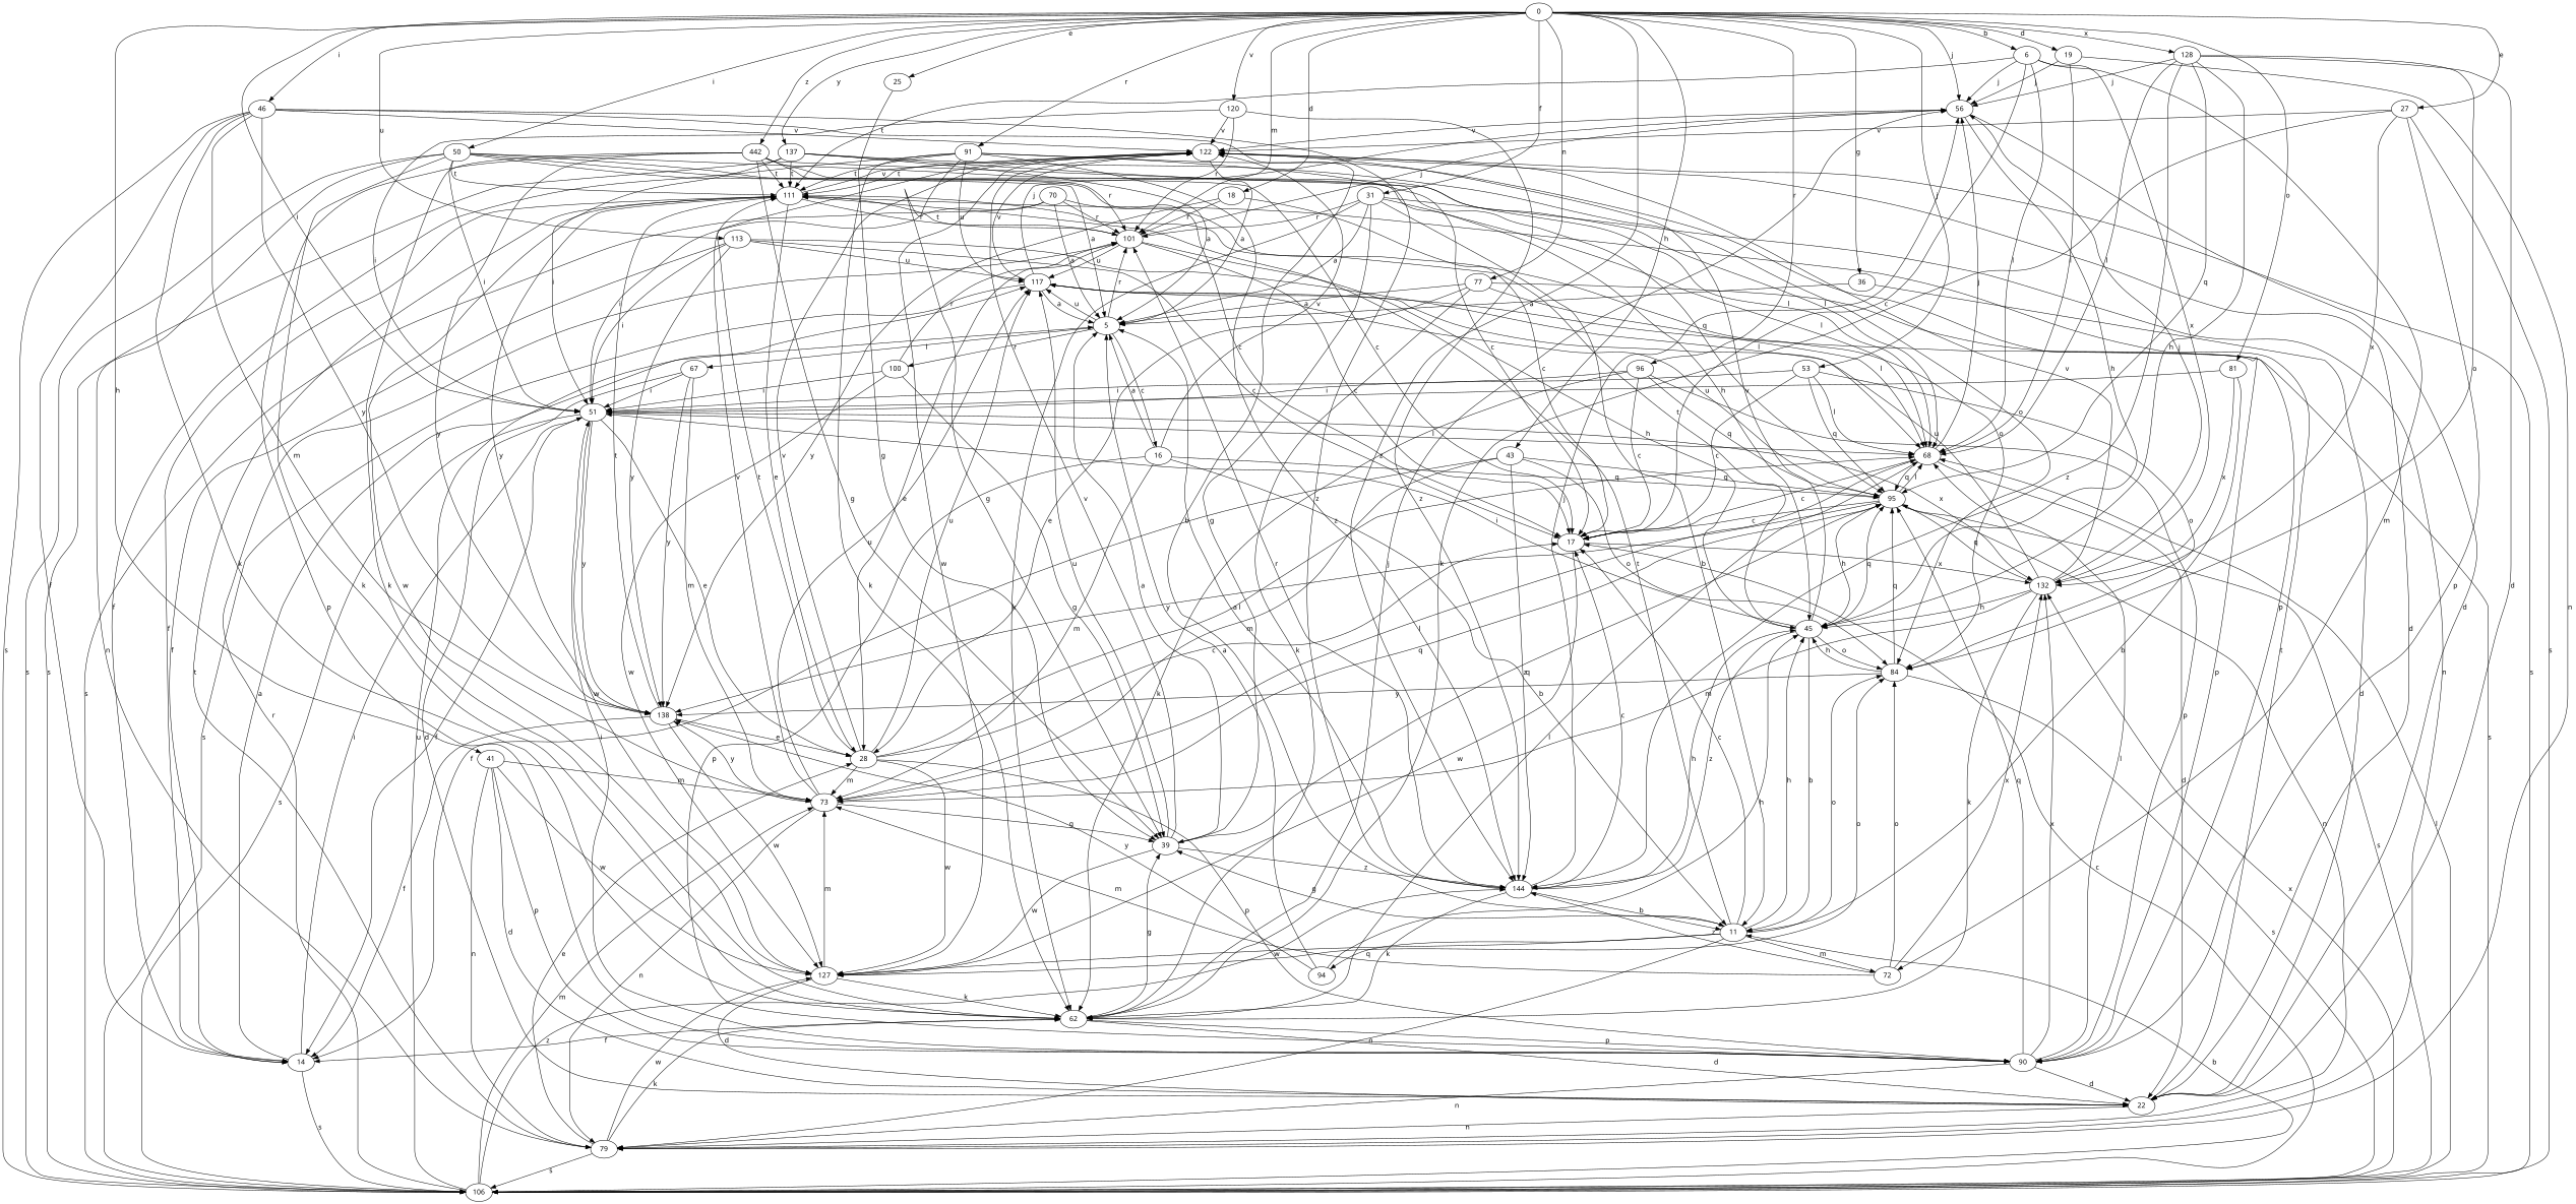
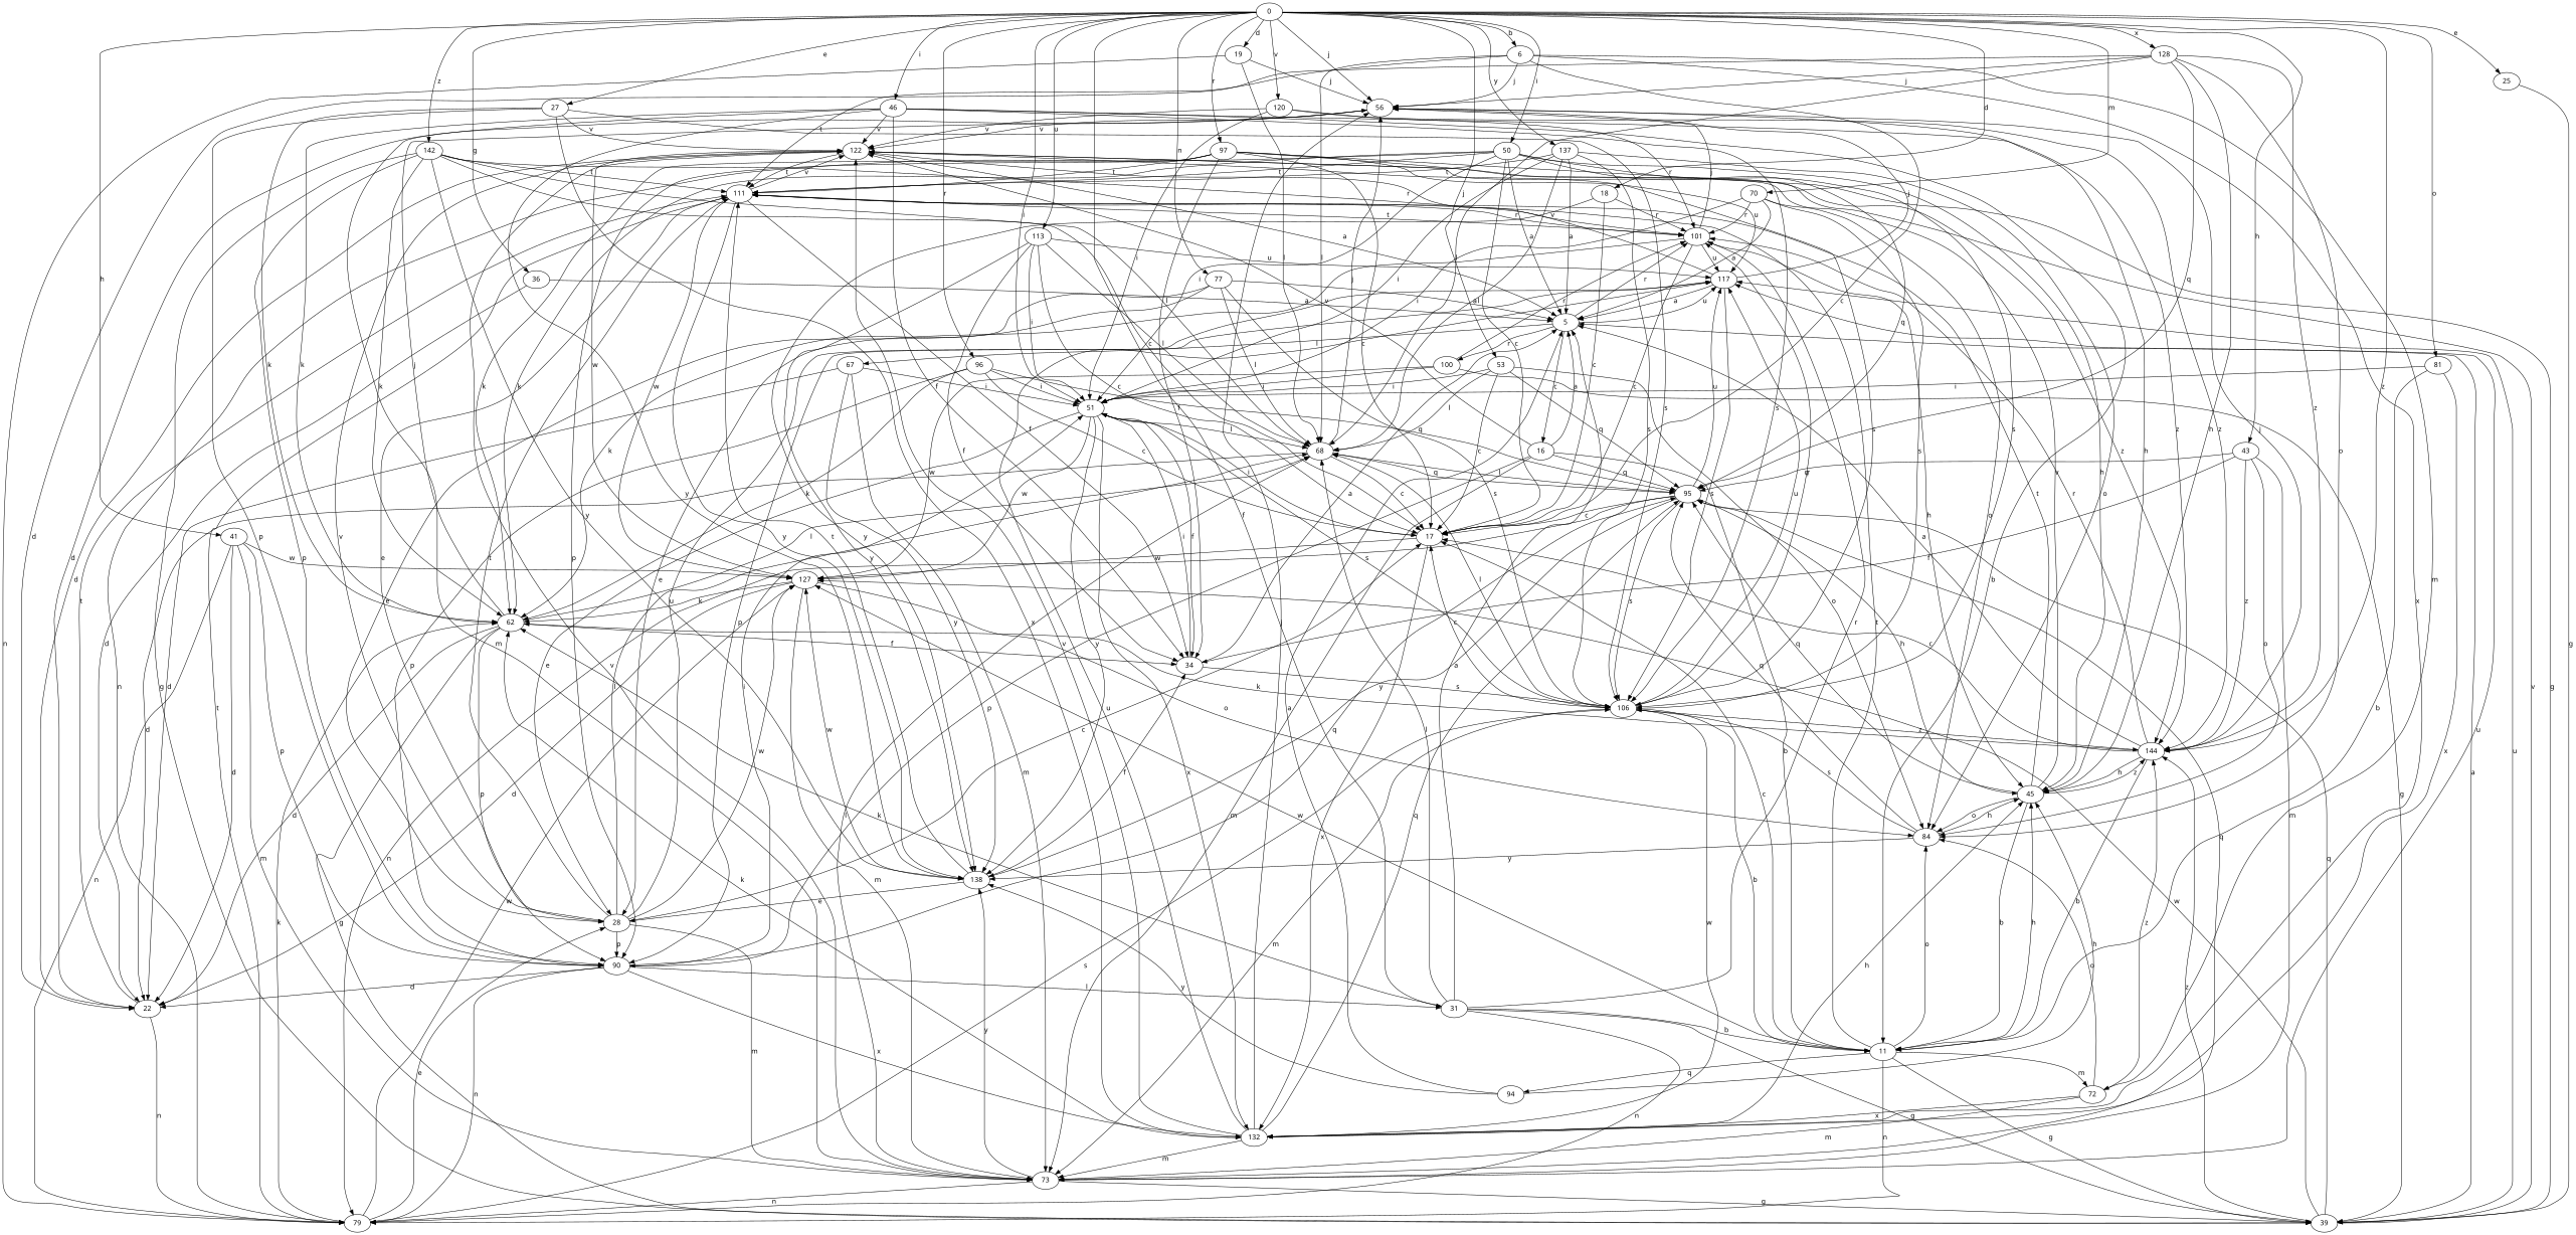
  strict digraph {
    fontname="Noto Sans"
    node [fontname="Noto Sans"]
    edge [fontname="Noto Sans"]
    0
    6
    18
    19
    25
    27
    31
    36
    41
    43
    46
    50
    51
    53
    56
    70
    77
    81
    96
-   97 [label=91]
+   97
    113
    120
    128
    137
-   142 [label=442]
+   142
    144
    17
    68
    72
    111
    132
    101
    138
    79
    39
    90
    122
    62
    106
    5
    11
    22
    127
    73
    84
    95
-   34 [label=14]
+   34
    45
    28
    117
    16
    67
    100
    94
    0 -> 6 [label=b]
    0 -> 18 [label=d]
    0 -> 19 [label=d]
    0 -> 25 [label=e]
    0 -> 27 [label=e]
    0 -> 31 [label=f]
    0 -> 36 [label=g]
    0 -> 41 [label=h]
    0 -> 43 [label=h]
    0 -> 46 [label=i]
    0 -> 50 [label=i]
    0 -> 51 [label=i]
    0 -> 53 [label=j]
    0 -> 56 [label=j]
-   0 -> 101 [label=m]
+   0 -> 70 [label=m]
    0 -> 77 [label=n]
    0 -> 81 [label=o]
    0 -> 96 [label=r]
    0 -> 97 [label=r]
    0 -> 113 [label=u]
    0 -> 120 [label=v]
    0 -> 128 [label=x]
    0 -> 137 [label=y]
    0 -> 142 [label=z]
    0 -> 144 [label=z]
    6 -> 56 [label=j]
    6 -> 17 [label=c]
    6 -> 68 [label=l]
    6 -> 72 [label=m]
    6 -> 111 [label=t]
    6 -> 132 [label=x]
    18 -> 17 [label=c]
    18 -> 101 [label=r]
    18 -> 138 [label=y]
    19 -> 56 [label=j]
    19 -> 68 [label=l]
    19 -> 79 [label=n]
    25 -> 39 [label=g]
    27 -> 132 [label=x]
    27 -> 90 [label=p]
    27 -> 122 [label=v]
    27 -> 62 [label=k]
    27 -> 106 [label=s]
    31 -> 68 [label=l]
    31 -> 101 [label=r]
    31 -> 79 [label=n]
    31 -> 39 [label=g]
    31 -> 62 [label=k]
    31 -> 5 [label=a]
    31 -> 11 [label=b]
    36 -> 5 [label=a]
    36 -> 22 [label=d]
    41 -> 79 [label=n]
    41 -> 90 [label=p]
    41 -> 22 [label=d]
    41 -> 127 [label=w]
    41 -> 73 [label=m]
    43 -> 144 [label=z]
    43 -> 73 [label=m]
    43 -> 84 [label=o]
    43 -> 95 [label=q]
    43 -> 34 [label=f]
    46 -> 144 [label=z]
    46 -> 138 [label=y]
    46 -> 122 [label=v]
    46 -> 62 [label=k]
    46 -> 106 [label=s]
    46 -> 11 [label=b]
    46 -> 73 [label=m]
    46 -> 34 [label=f]
    50 -> 51 [label=i]
    50 -> 17 [label=c]
    50 -> 111 [label=t]
    50 -> 79 [label=n]
    50 -> 62 [label=k]
    50 -> 106 [label=s]
    50 -> 5 [label=a]
    50 -> 95 [label=q]
    50 -> 45 [label=h]
    51 -> 68 [label=l]
    51 -> 132 [label=x]
    51 -> 138 [label=y]
    51 -> 106 [label=s]
    51 -> 127 [label=w]
    51 -> 34 [label=f]
    51 -> 28 [label=e]
    53 -> 51 [label=i]
    53 -> 17 [label=c]
    53 -> 68 [label=l]
    53 -> 84 [label=o]
    53 -> 95 [label=q]
    56 -> 122 [label=v]
    56 -> 22 [label=d]
    56 -> 45 [label=h]
    70 -> 51 [label=i]
    70 -> 101 [label=r]
    70 -> 106 [label=s]
    70 -> 5 [label=a]
    70 -> 84 [label=o]
    77 -> 68 [label=l]
    77 -> 62 [label=k]
    77 -> 106 [label=s]
    77 -> 5 [label=a]
    77 -> 28 [label=e]
    81 -> 51 [label=i]
    81 -> 132 [label=x]
    81 -> 11 [label=b]
    96 -> 51 [label=i]
    96 -> 17 [label=c]
    96 -> 90 [label=p]
    96 -> 62 [label=k]
    96 -> 95 [label=q]
    97 -> 144 [label=z]
    97 -> 17 [label=c]
    97 -> 111 [label=t]
    97 -> 39 [label=g]
    97 -> 90 [label=p]
    97 -> 62 [label=k]
    97 -> 34 [label=f]
    97 -> 117 [label=u]
    113 -> 51 [label=i]
    113 -> 17 [label=c]
    113 -> 68 [label=l]
    113 -> 138 [label=y]
    113 -> 34 [label=f]
    113 -> 117 [label=u]
    120 -> 51 [label=i]
    120 -> 144 [label=z]
    120 -> 101 [label=r]
    120 -> 122 [label=v]
    128 -> 56 [label=j]
    128 -> 144 [label=z]
    128 -> 68 [label=l]
    128 -> 22 [label=d]
    128 -> 84 [label=o]
    128 -> 95 [label=q]
    128 -> 45 [label=h]
    137 -> 51 [label=i]
    137 -> 68 [label=l]
    137 -> 111 [label=t]
    137 -> 106 [label=s]
    137 -> 5 [label=a]
    137 -> 84 [label=o]
    142 -> 17 [label=c]
    142 -> 68 [label=l]
    142 -> 111 [label=t]
    142 -> 101 [label=r]
    142 -> 138 [label=y]
    142 -> 39 [label=g]
    142 -> 90 [label=p]
    142 -> 62 [label=k]
    144 -> 56 [label=j]
    144 -> 17 [label=c]
    144 -> 101 [label=r]
    144 -> 62 [label=k]
    144 -> 5 [label=a]
    144 -> 11 [label=b]
    144 -> 45 [label=h]
    17 -> 132 [label=x]
    17 -> 127 [label=w]
    68 -> 56 [label=j]
    68 -> 17 [label=c]
    68 -> 22 [label=d]
    68 -> 95 [label=q]
    72 -> 144 [label=z]
    72 -> 132 [label=x]
    72 -> 73 [label=m]
    72 -> 84 [label=o]
    111 -> 101 [label=r]
    111 -> 138 [label=y]
    111 -> 122 [label=v]
    111 -> 127 [label=w]
    111 -> 34 [label=f]
    111 -> 28 [label=e]
    132 -> 56 [label=j]
    132 -> 122 [label=v]
    132 -> 62 [label=k]
    132 -> 73 [label=m]
    132 -> 95 [label=q]
    132 -> 45 [label=h]
    132 -> 117 [label=u]
    101 -> 56 [label=j]
    101 -> 17 [label=c]
    101 -> 111 [label=t]
    101 -> 45 [label=h]
    101 -> 28 [label=e]
    101 -> 117 [label=u]
    138 -> 111 [label=t]
    138 -> 127 [label=w]
    138 -> 34 [label=f]
    138 -> 28 [label=e]
    79 -> 111 [label=t]
    79 -> 62 [label=k]
    79 -> 106 [label=s]
    79 -> 127 [label=w]
    79 -> 28 [label=e]
    39 -> 144 [label=z]
    39 -> 122 [label=v]
    39 -> 5 [label=a]
    39 -> 127 [label=w]
    39 -> 95 [label=q]
    39 -> 117 [label=u]
    90 -> 51 [label=i]
-   90 -> 68 [label=l]
+   90 -> 31 [label=l]
    90 -> 132 [label=x]
    90 -> 79 [label=n]
    90 -> 22 [label=d]
    90 -> 95 [label=q]
    122 -> 111 [label=t]
    122 -> 106 [label=s]
    122 -> 5 [label=a]
    122 -> 22 [label=d]
    122 -> 127 [label=w]
    62 -> 56 [label=j]
    62 -> 68 [label=l]
    62 -> 39 [label=g]
    62 -> 90 [label=p]
    62 -> 22 [label=d]
    62 -> 34 [label=f]
    106 -> 144 [label=z]
    106 -> 17 [label=c]
    106 -> 68 [label=l]
-   106 -> 132 [label=x]
+   106 -> 132 [label=w]
    106 -> 101 [label=r]
    106 -> 11 [label=b]
    106 -> 73 [label=m]
    106 -> 117 [label=u]
    5 -> 101 [label=r]
    5 -> 117 [label=u]
    5 -> 16 [label=c]
    5 -> 67 [label=l]
    5 -> 100 [label=r]
    11 -> 17 [label=c]
    11 -> 72 [label=m]
    11 -> 111 [label=t]
    11 -> 79 [label=n]
    11 -> 39 [label=g]
    11 -> 127 [label=w]
    11 -> 84 [label=o]
    11 -> 45 [label=h]
    11 -> 94 [label=q]
    22 -> 111 [label=t]
    22 -> 79 [label=n]
    127 -> 62 [label=k]
    127 -> 22 [label=d]
    127 -> 73 [label=m]
    127 -> 84 [label=o]
    73 -> 68 [label=l]
    73 -> 138 [label=y]
    73 -> 79 [label=n]
    73 -> 39 [label=g]
    73 -> 122 [label=v]
    73 -> 95 [label=q]
    73 -> 117 [label=u]
    84 -> 138 [label=y]
    84 -> 106 [label=s]
    84 -> 95 [label=q]
    84 -> 45 [label=h]
    95 -> 17 [label=c]
    95 -> 68 [label=l]
    95 -> 138 [label=y]
    95 -> 79 [label=n]
    95 -> 106 [label=s]
    95 -> 45 [label=h]
    95 -> 117 [label=u]
    34 -> 51 [label=i]
    34 -> 106 [label=s]
    34 -> 5 [label=a]
-   45 -> 51 [label=i]
+   17 -> 51 [label=i]
    45 -> 144 [label=z]
    45 -> 111 [label=t]
    45 -> 122 [label=v]
    45 -> 11 [label=b]
    45 -> 84 [label=o]
    45 -> 95 [label=q]
    28 -> 17 [label=c]
    28 -> 68 [label=l]
    28 -> 111 [label=t]
    28 -> 90 [label=p]
    28 -> 122 [label=v]
    28 -> 127 [label=w]
    28 -> 73 [label=m]
    28 -> 117 [label=u]
    117 -> 56 [label=j]
    117 -> 90 [label=p]
    117 -> 122 [label=v]
    117 -> 106 [label=s]
    117 -> 5 [label=a]
    16 -> 90 [label=p]
    16 -> 122 [label=v]
    16 -> 5 [label=a]
    16 -> 11 [label=b]
    16 -> 73 [label=m]
    16 -> 95 [label=q]
    67 -> 51 [label=i]
    67 -> 138 [label=y]
    67 -> 22 [label=d]
    67 -> 73 [label=m]
    100 -> 51 [label=i]
    100 -> 101 [label=r]
    100 -> 39 [label=g]
    100 -> 127 [label=w]
    94 -> 138 [label=y]
    94 -> 5 [label=a]
    94 -> 45 [label=h]
  }
